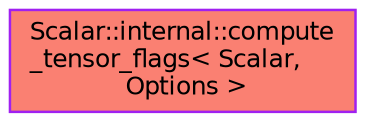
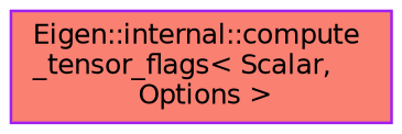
  digraph {
    rankdir=LR
-   n1 [color=purple fillcolor=salmon fontname=Helvetica fontsize=10 height=0.2 label="Scalar::internal::compute\l_tensor_flags\< Scalar,\l Options \>" shape=box style=filled width=0.4]
+   n1 [color=purple fillcolor=salmon fontname=Helvetica fontsize=10 height=0.2 label="Eigen::internal::compute\l_tensor_flags\< Scalar,\l Options \>" shape=box style=filled width=0.4]
  }
